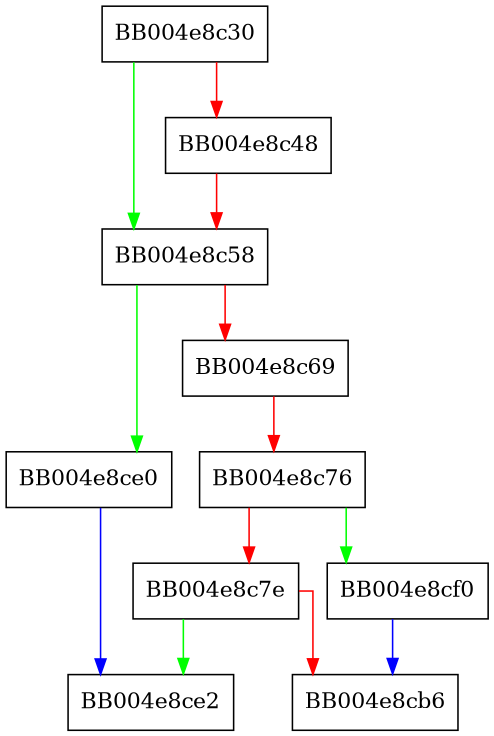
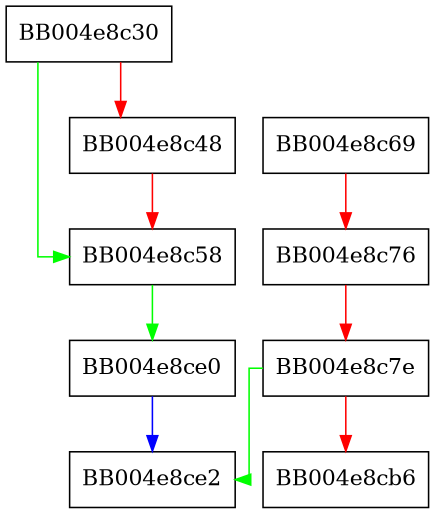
  digraph {
    splines=ortho
    node [shape=box]
    edge [color=red]
    BB004e8c30
    BB004e8c58
    BB004e8c48
    BB004e8ce0
    BB004e8c69
    BB004e8ce2
    BB004e8c76
-   BB004e8cf0
    BB004e8c7e
    BB004e8cb6
    BB004e8c30 -> BB004e8c58 [color=green]
    BB004e8c30 -> BB004e8c48
    BB004e8c58 -> BB004e8ce0 [color=green]
-   BB004e8c58 -> BB004e8c69
    BB004e8c48 -> BB004e8c58
    BB004e8ce0 -> BB004e8ce2 [color=blue]
    BB004e8c69 -> BB004e8c76
-   BB004e8c76 -> BB004e8cf0 [color=green]
    BB004e8c76 -> BB004e8c7e
-   BB004e8cf0 -> BB004e8cb6 [color=blue]
    BB004e8c7e -> BB004e8ce2 [color=green]
    BB004e8c7e -> BB004e8cb6
  }
